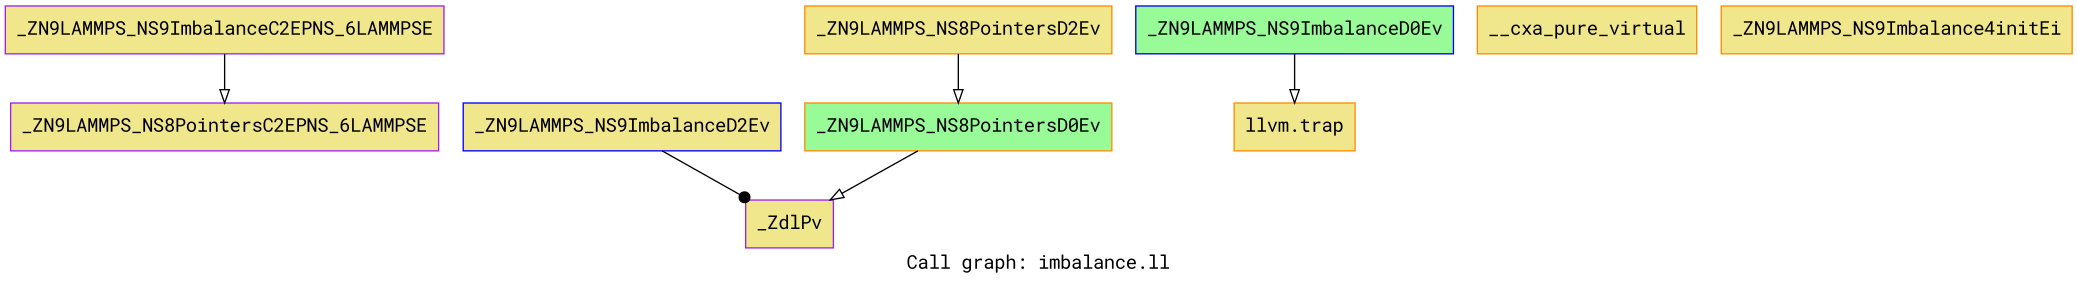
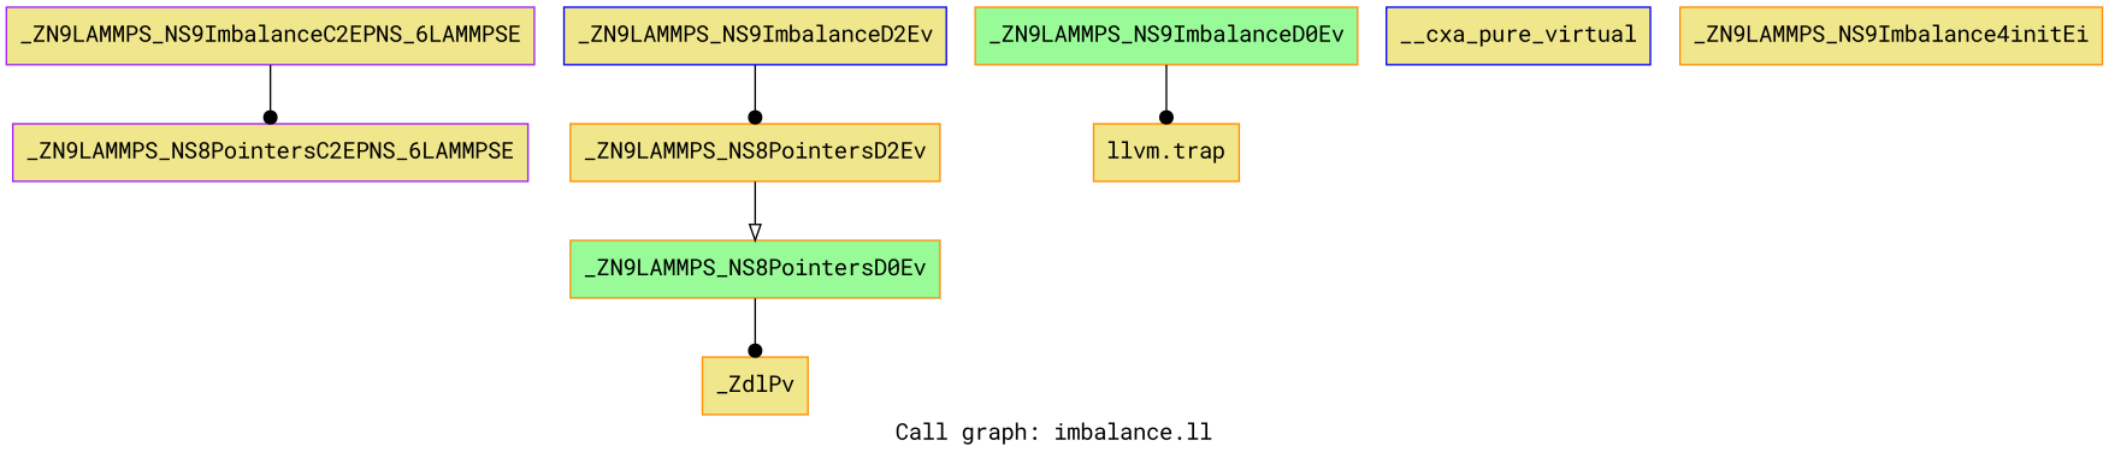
  digraph {
    fontname="Roboto Mono"
    label="Call graph: imbalance.ll"
    node [color=darkorange fillcolor=khaki fontname="Roboto Mono" shape=record style=filled]
    edge [arrowhead=onormal fontname="Roboto Mono"]
    n1 [color=purple label="{_ZN9LAMMPS_NS9ImbalanceC2EPNS_6LAMMPSE}"]
    n2 [color=purple label="{_ZN9LAMMPS_NS8PointersC2EPNS_6LAMMPSE}"]
    n3 [color=blue label="{_ZN9LAMMPS_NS9ImbalanceD2Ev}"]
    n4 [label="{_ZN9LAMMPS_NS8PointersD2Ev}"]
    n5 [fillcolor=palegreen label="{_ZN9LAMMPS_NS8PointersD0Ev}"]
-   n6 [color=blue fillcolor=palegreen label="{_ZN9LAMMPS_NS9ImbalanceD0Ev}"]
+   n6 [fillcolor=palegreen label="{_ZN9LAMMPS_NS9ImbalanceD0Ev}"]
    n7 [label="{llvm.trap}"]
-   n8 [label="{__cxa_pure_virtual}"]
+   n8 [color=blue label="{__cxa_pure_virtual}"]
    n9 [label="{_ZN9LAMMPS_NS9Imbalance4initEi}"]
-   n10 [color=purple label="{_ZdlPv}"]
-   n1 -> n2
-   n3 -> n10 [arrowhead=dot]
+   n10 [label="{_ZdlPv}"]
+   n1 -> n2 [arrowhead=dot]
+   n3 -> n4 [arrowhead=dot]
    n4 -> n5
-   n5 -> n10
-   n6 -> n7
+   n5 -> n10 [arrowhead=dot]
+   n6 -> n7 [arrowhead=dot]
  }
